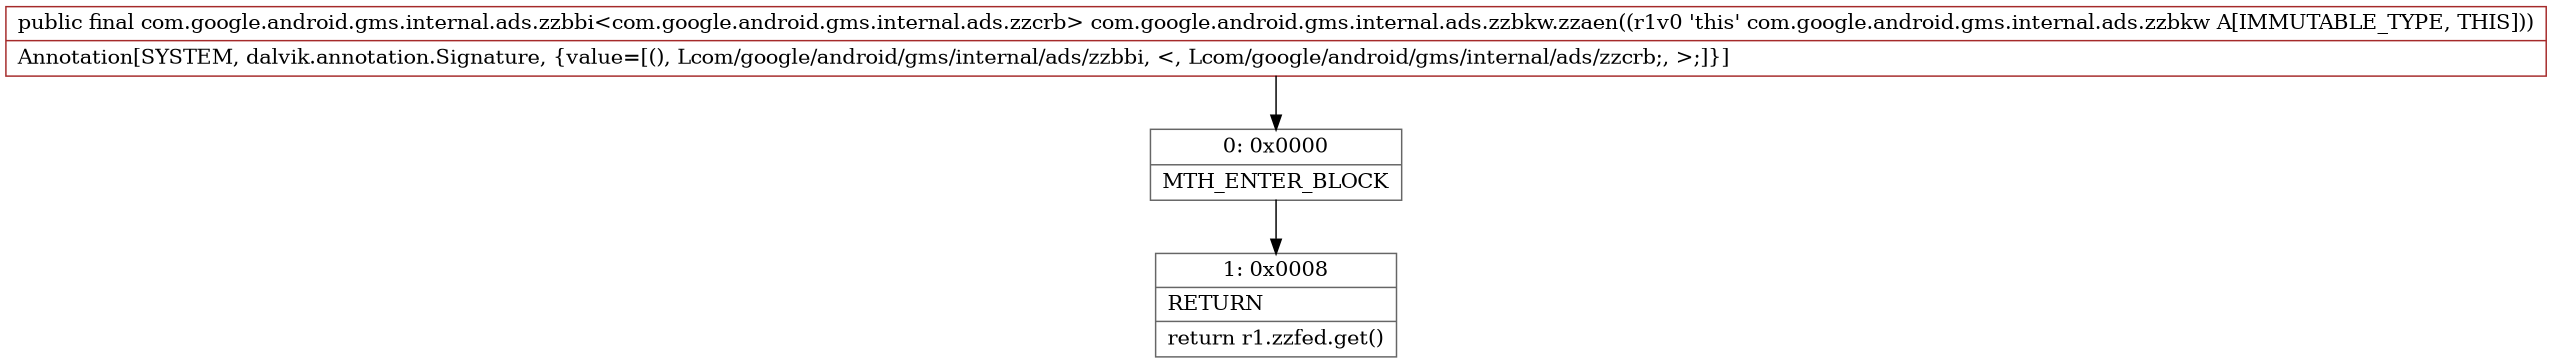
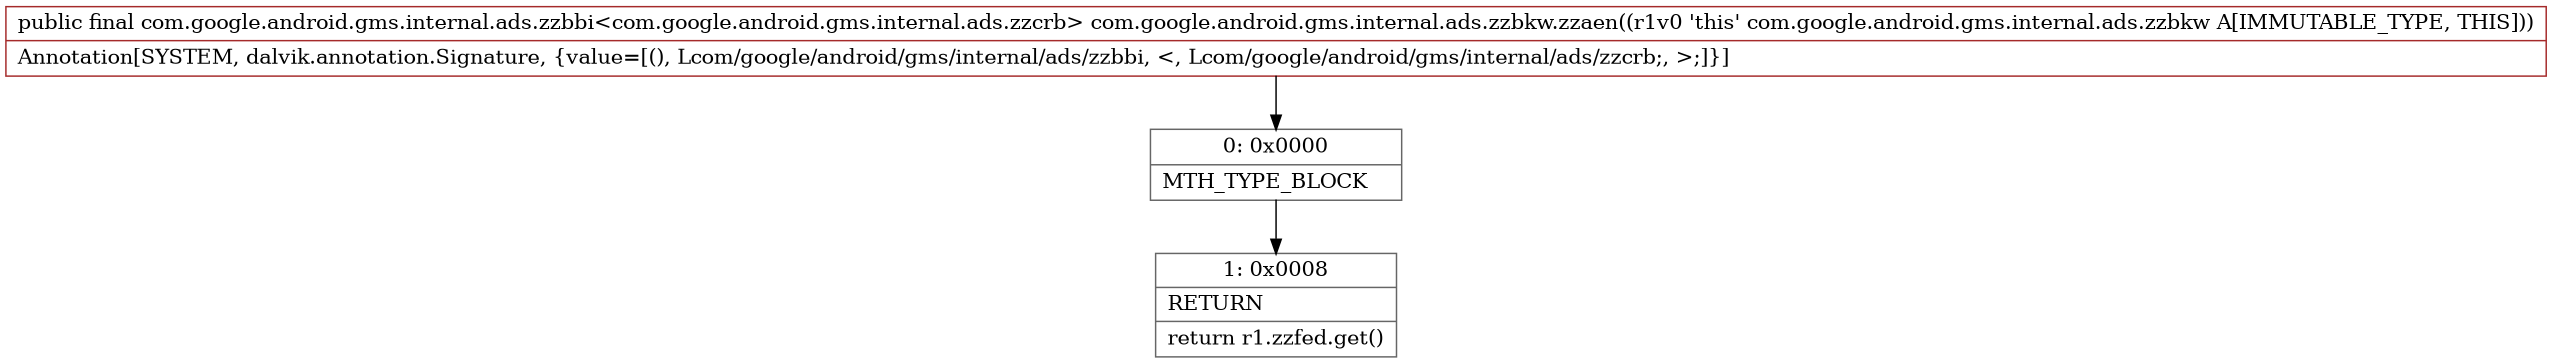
  digraph {
    node [shape=record color=gray40]
-   n1 [label="{0\:\ 0x0000|MTH_ENTER_BLOCK\l}"]
+   n1 [label="{0\:\ 0x0000|MTH_TYPE_BLOCK\l}"]
    n2 [label="{1\:\ 0x0008|RETURN\l|return r1.zzfed.get()\l}"]
    n3 [label="{public final com.google.android.gms.internal.ads.zzbbi\<com.google.android.gms.internal.ads.zzcrb\> com.google.android.gms.internal.ads.zzbkw.zzaen((r1v0 'this' com.google.android.gms.internal.ads.zzbkw A[IMMUTABLE_TYPE, THIS]))  | Annotation[SYSTEM, dalvik.annotation.Signature, \{value=[(), Lcom\/google\/android\/gms\/internal\/ads\/zzbbi, \<, Lcom\/google\/android\/gms\/internal\/ads\/zzcrb;, \>;]\}]\l}" color=brown]
    n1 -> n2
    n3 -> n1
  }
